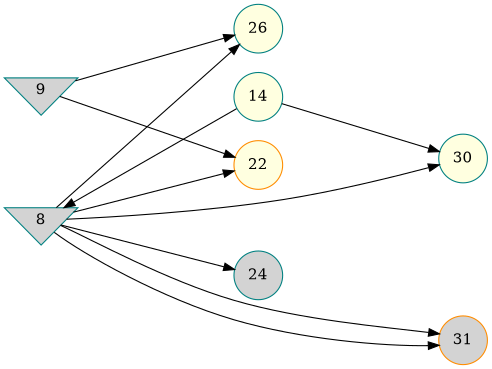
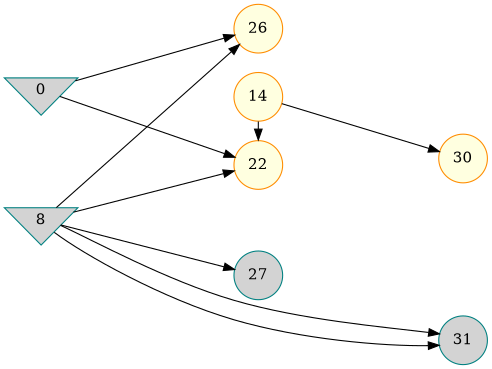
  digraph {
    rankdir=LR
    ranksep=2.0
    node [color=teal fillcolor=lightgrey shape=circle style=filled]
-   0 [shape=invtriangle label=9]
+   0 [shape=invtriangle]
    n2 [label=8 shape=invtriangle]
-   14 [fillcolor=lightyellow]
+   14 [color=darkorange fillcolor=lightyellow]
    22 [color=darkorange fillcolor=lightyellow]
-   26 [fillcolor=lightyellow]
-   27 [label=24]
-   30 [fillcolor=lightyellow]
-   31 [color=darkorange]
+   26 [color=darkorange fillcolor=lightyellow]
+   27
+   30 [color=darkorange fillcolor=lightyellow]
+   31
    subgraph sub_1 {
      rank=same
      0
      n2
    }
    subgraph sub_2 {
      rank=same
      14
      22
      26
      27
    }
    subgraph sub_3 {
      rank=same
      30
      31
    }
    0 -> 22
    0 -> 26
    n2 -> 22
    n2 -> 26
    n2 -> 27
-   n2 -> 30
    n2 -> 31
    n2 -> 31
-   14 -> n2
+   14 -> 22
    14 -> 30
  }
